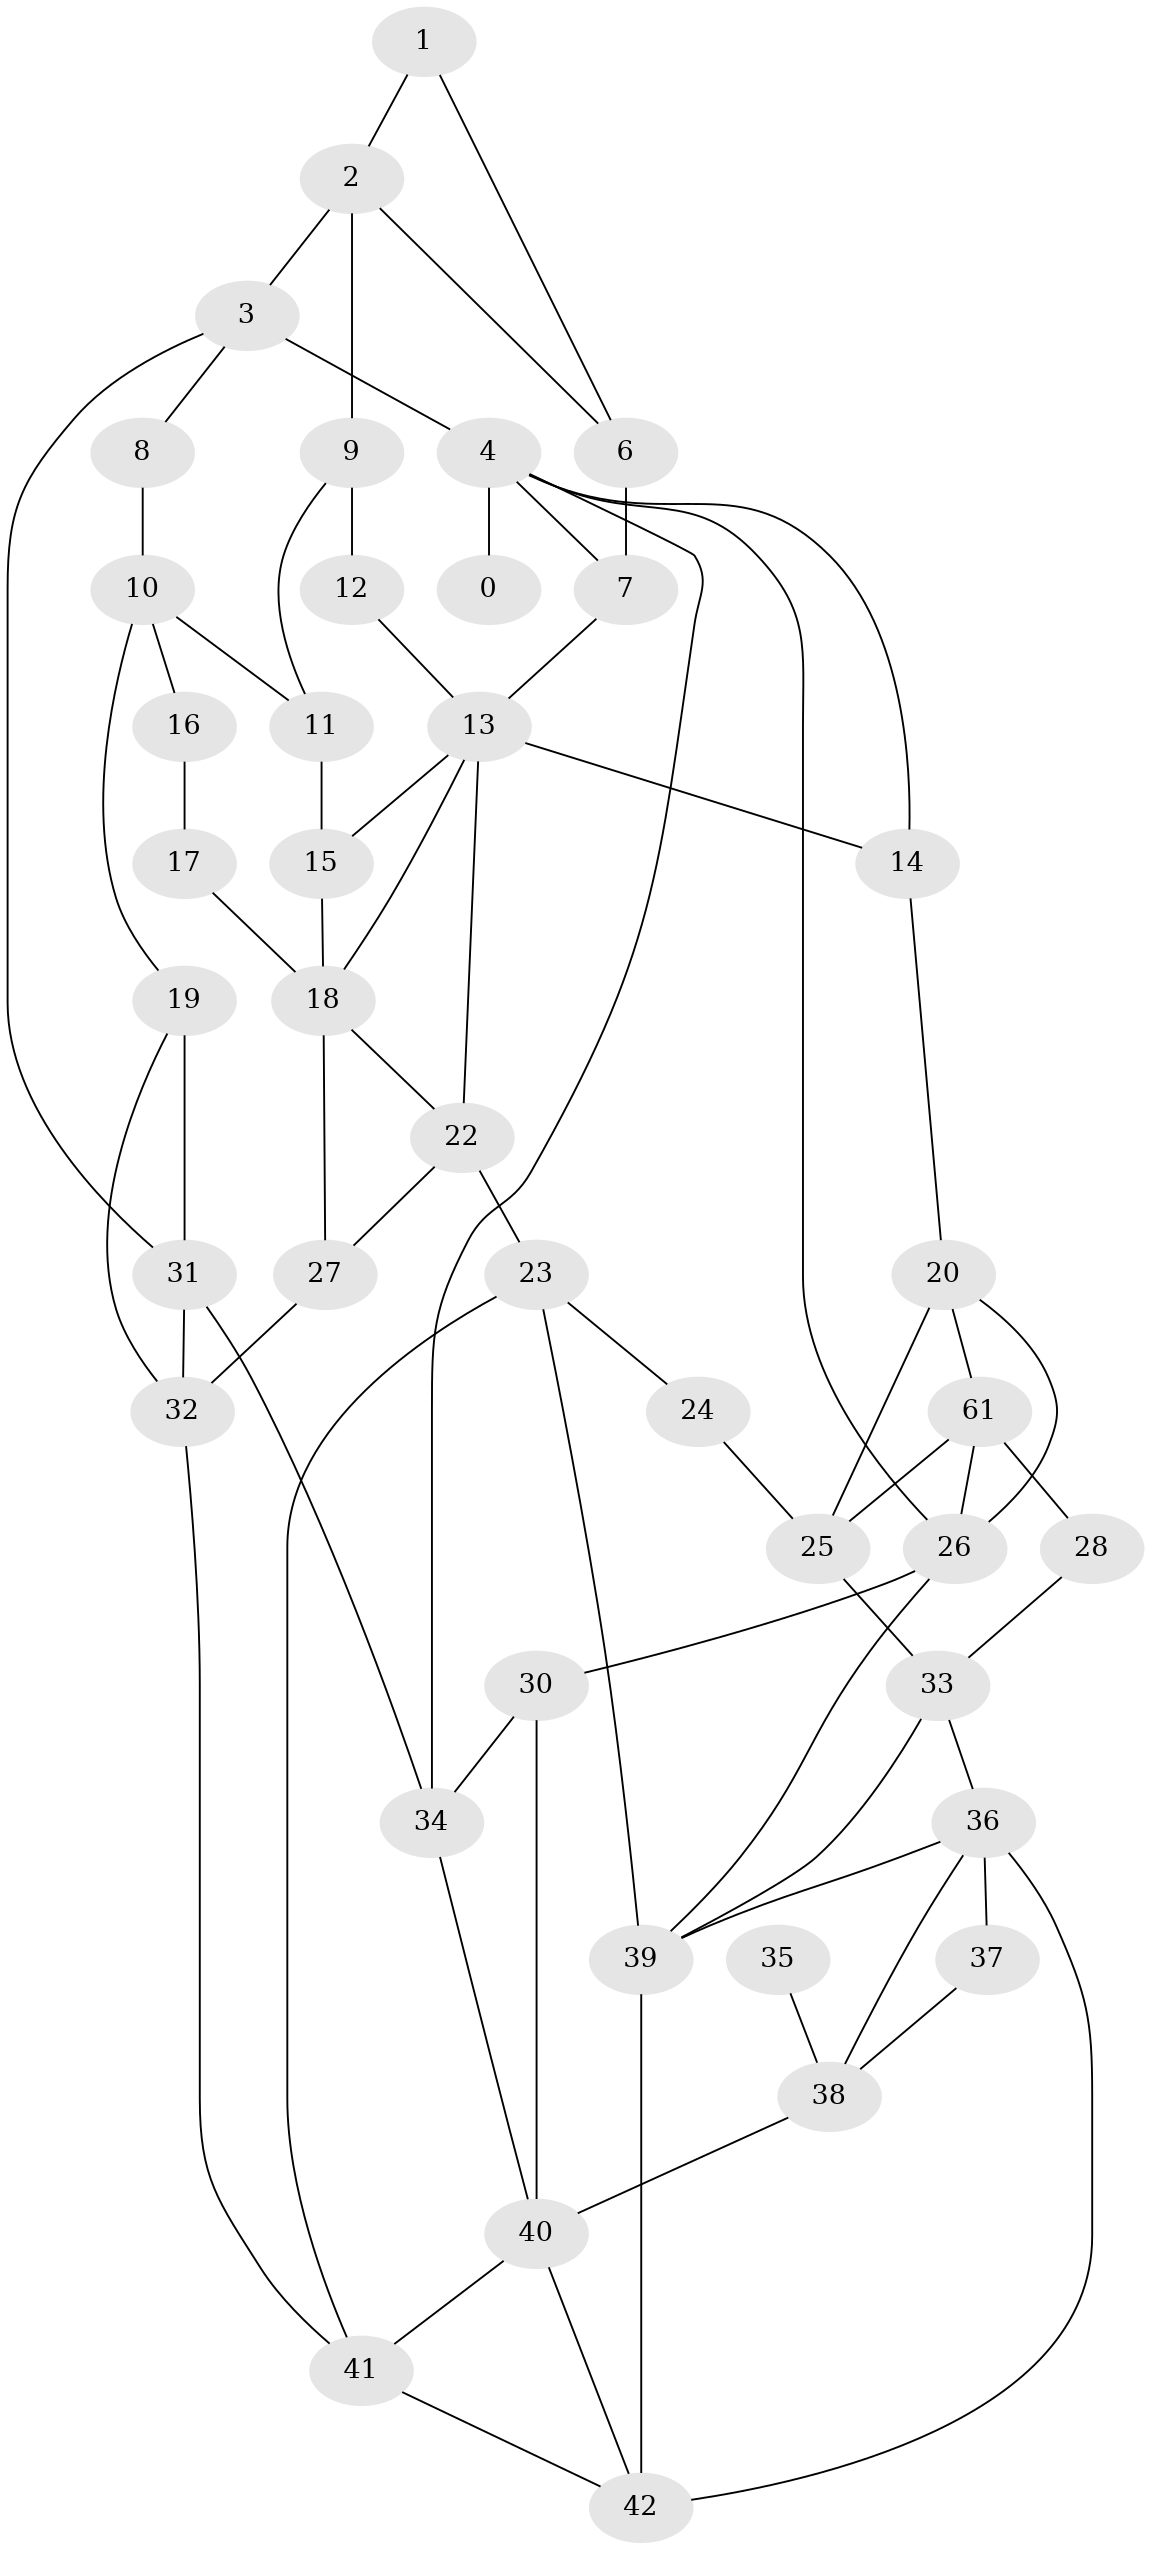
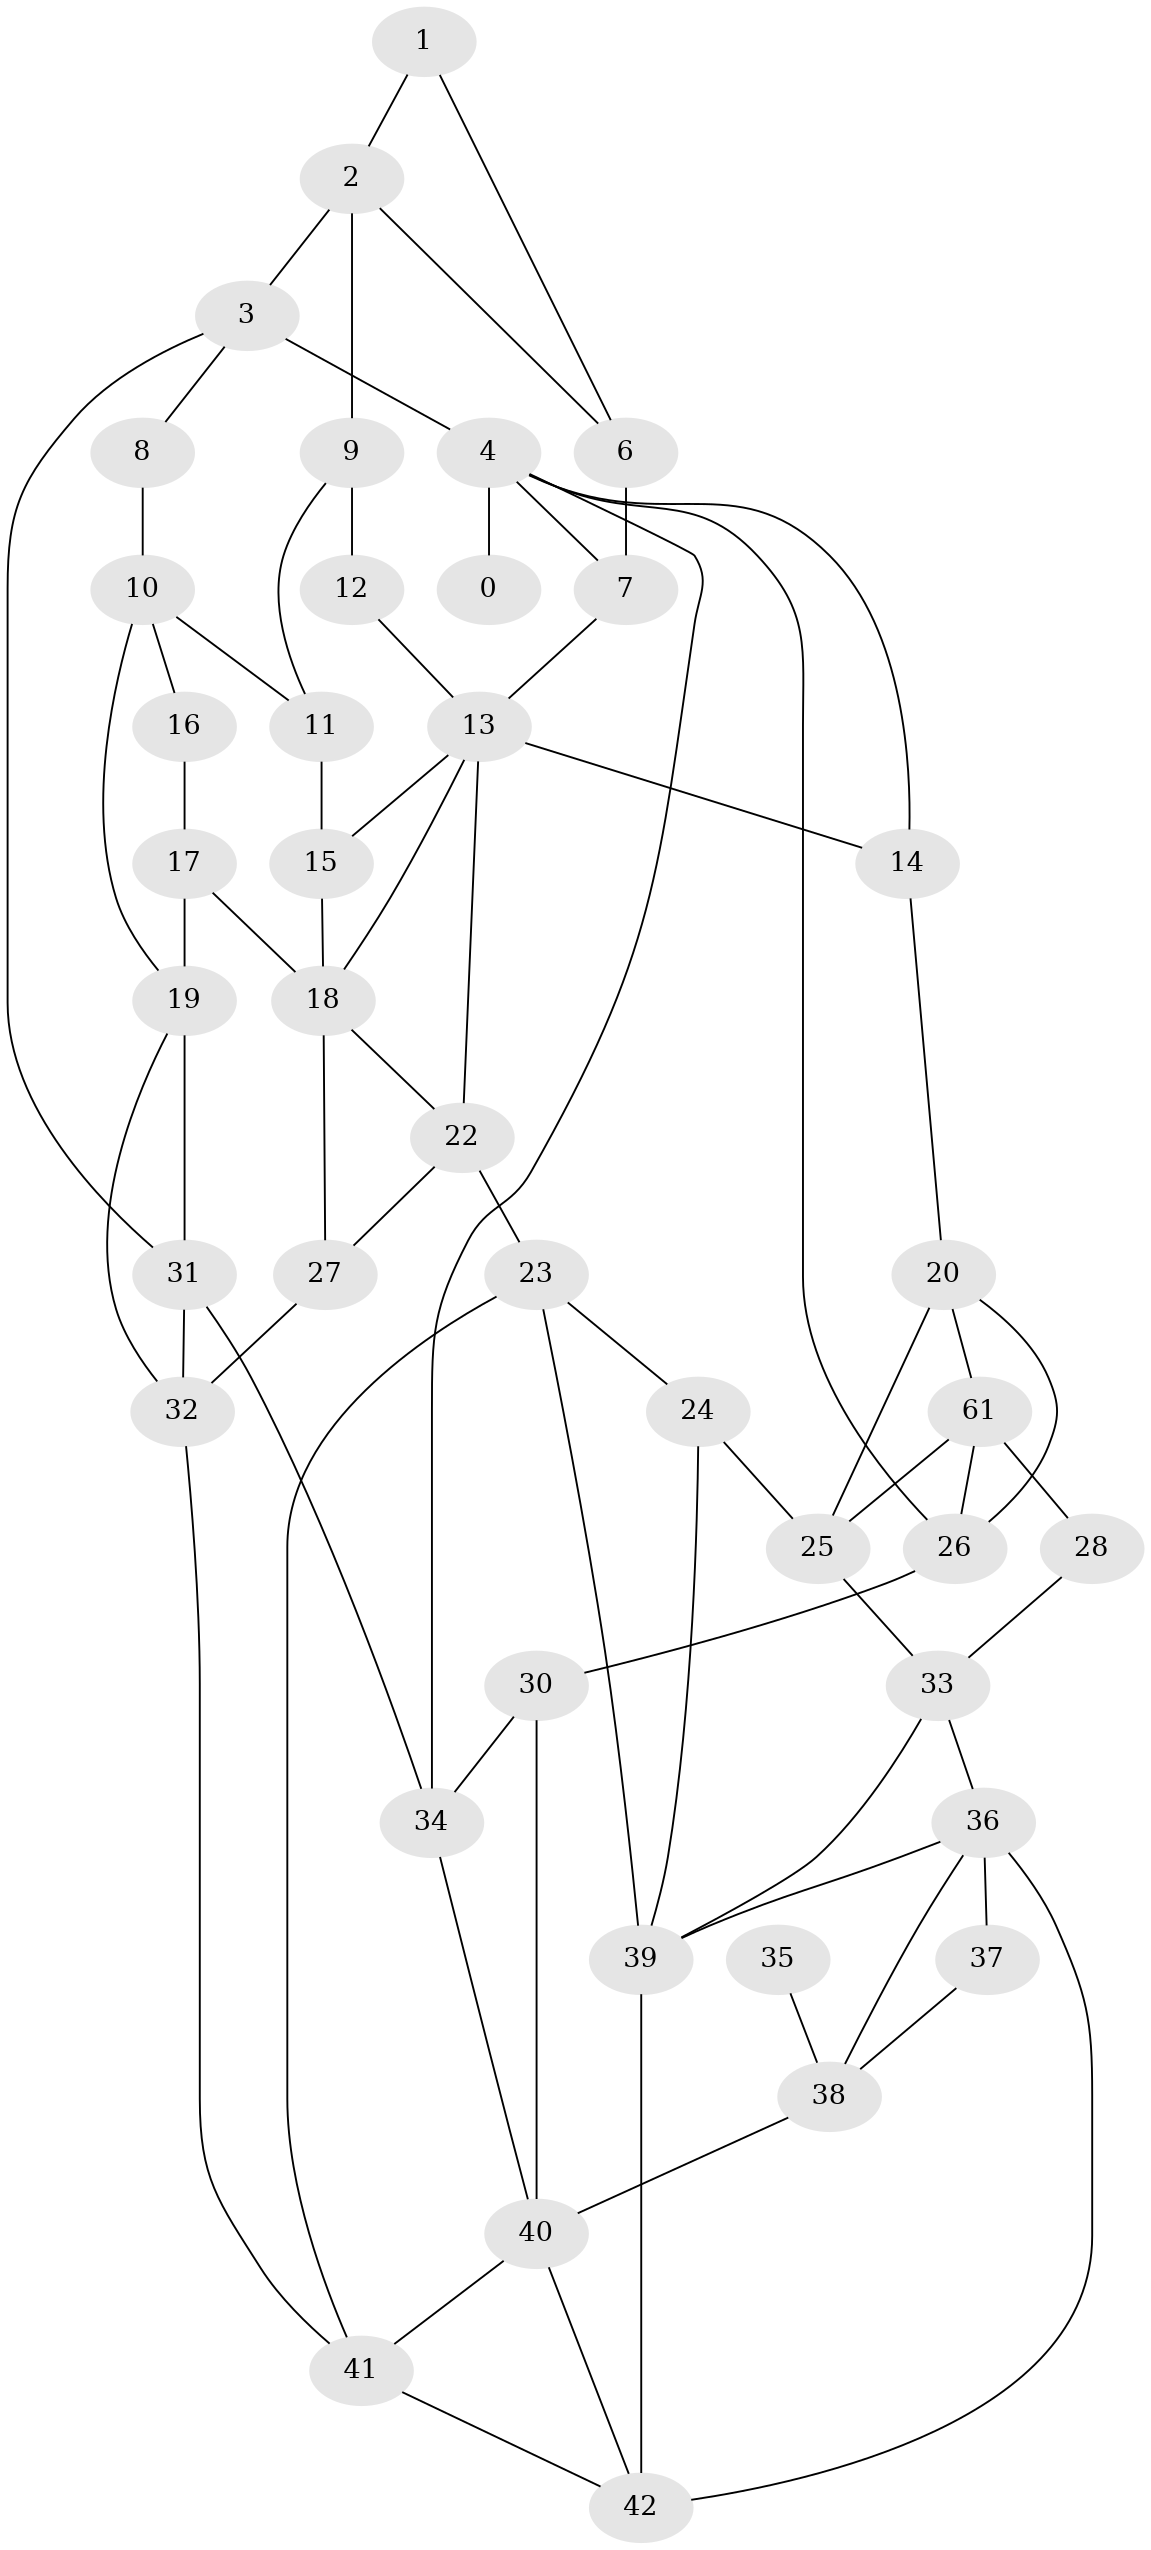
  graph {
    node [color=gray90 style=filled]
    edge [weight=1.0]
    1
    2
    6
    3
    9
    7
    4
    8
    31
    11
    12
    n12 [label=0]
    14
    26
    34
    10
    32
    13
    20
    30
    40
    15
    18
    22
    16
    19
    17
    27
    23
    n30 [label=61]
    25
    41
    28
    33
    24
    39
    42
    36
    35
    38
    37
    1 -- 2
    1 -- 6
    2 -- 6
    2 -- 3 [weight=2.0]
    2 -- 9 [weight=2.0]
    6 -- 7 [weight=4.0]
    3 -- 4
    3 -- 8
    3 -- 31
    9 -- 11
    9 -- 12 [weight=2.0]
    7 -- 13
    4 -- 7
    4 -- n12 [weight=3.0]
    4 -- 14 [weight=2.0]
    4 -- 26
    4 -- 34
    8 -- 10 [weight=2.0]
    31 -- 34
    31 -- 32 [weight=2.0]
    11 -- 15
    12 -- 13 [weight=2.0]
    14 -- 20 [weight=2.0]
    26 -- 30
    34 -- 40
    10 -- 11 [weight=2.0]
    10 -- 16
    10 -- 19
    32 -- 41
    13 -- 14 [weight=2.0]
    13 -- 15
    13 -- 18
    13 -- 22
    20 -- 26
    20 -- n30 [weight=2.0]
    20 -- 25
    30 -- 34
    30 -- 40
    40 -- 41
    40 -- 42
    15 -- 18
    18 -- 22
    18 -- 27
    22 -- 27 [weight=2.0]
    22 -- 23 [weight=2.0]
    16 -- 17 [weight=2.0]
    19 -- 31
    19 -- 32
    17 -- 18 [weight=2.0]
+   17 -- 19 [weight=2.0]
    27 -- 32
    23 -- 41
    23 -- 24
    23 -- 39
    n30 -- 26
    n30 -- 25
    n30 -- 28 [weight=2.0]
    25 -- 33
    41 -- 42
    28 -- 33
    33 -- 39
    33 -- 36
    24 -- 25
-   26 -- 39
+   24 -- 39
    39 -- 42
    36 -- 39
    36 -- 42 [weight=2.0]
    36 -- 38
    36 -- 37
    35 -- 38 [weight=2.0]
    38 -- 40
    37 -- 38 [weight=2.0]
  }
